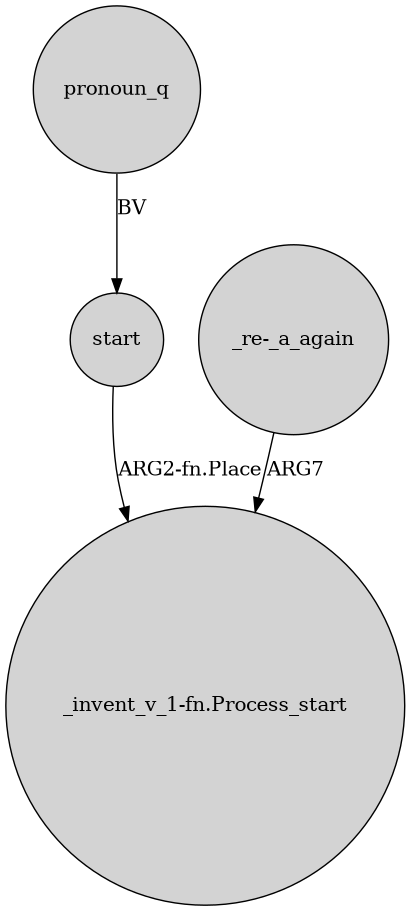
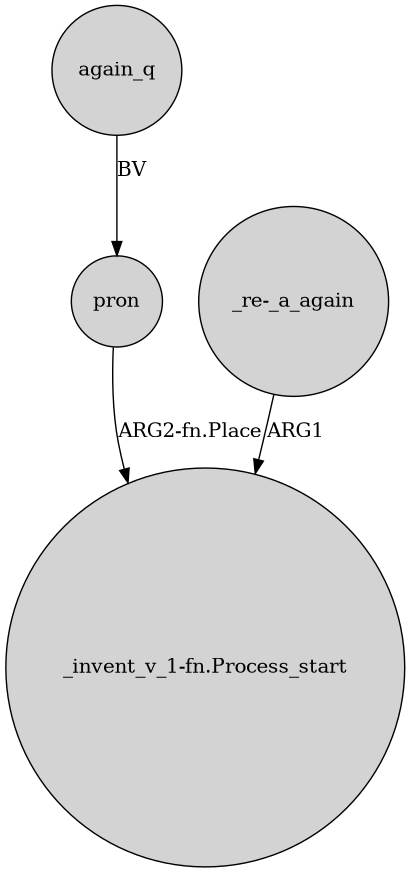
  digraph {
    node [shape=circle style=filled]
-   pronoun_q
-   pron [label=start]
+   pronoun_q [label=again_q]
+   pron
    "_invent_v_1-fn.Process_start"
    "_re-_a_again"
    pronoun_q -> pron [label=BV]
    pron -> "_invent_v_1-fn.Process_start" [label="ARG2-fn.Place"]
-   "_re-_a_again" -> "_invent_v_1-fn.Process_start" [label=ARG7]
+   "_re-_a_again" -> "_invent_v_1-fn.Process_start" [label=ARG1]
  }
